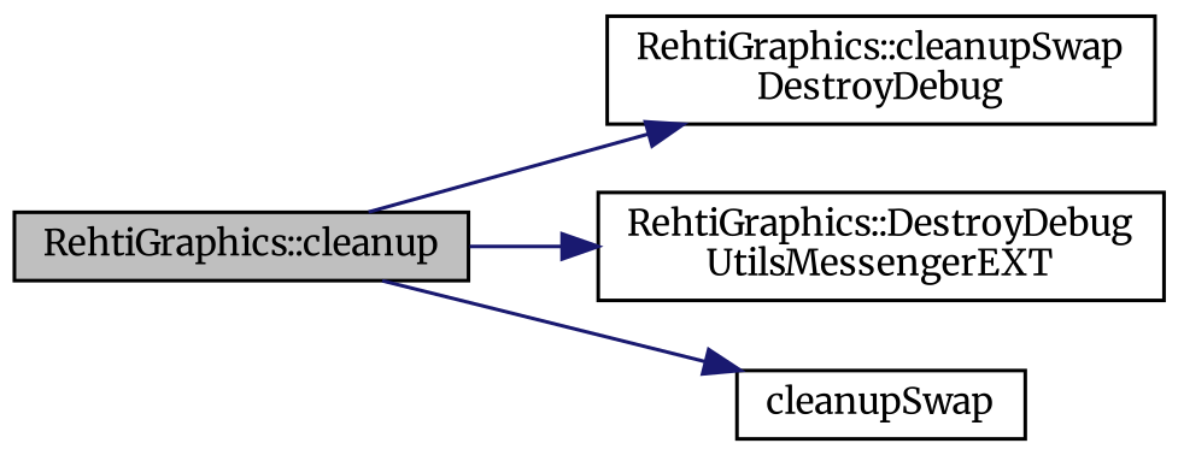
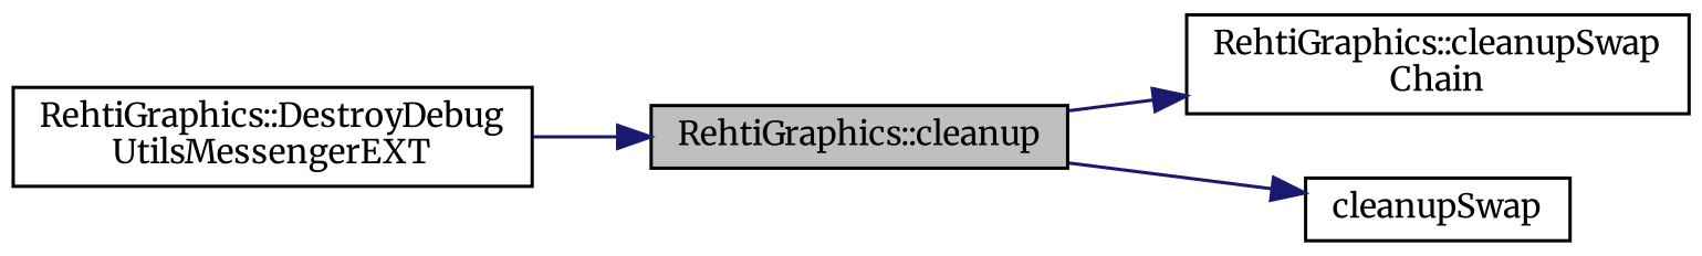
  digraph {
    fontname=Merriweather
    rankdir=LR
    node [color=black fillcolor=white fontname=Merriweather fontsize=10 shape=record style=filled]
    edge [color=midnightblue fontname=Merriweather fontsize=10 labelfontname=Helvetica labelfontsize=10 style=solid]
    n1 [fillcolor=grey75 fontcolor=black height=0.2 label="RehtiGraphics::cleanup" width=0.4]
-   n2 [height=0.2 label="RehtiGraphics::cleanupSwap\lDestroyDebug" width=0.4]
+   n2 [height=0.2 label="RehtiGraphics::cleanupSwap\lChain" width=0.4]
    n3 [height=0.2 label="RehtiGraphics::DestroyDebug\lUtilsMessengerEXT" width=0.4]
    n4 [height=0.2 label=cleanupSwap width=0.4]
    n1 -> n2
-   n1 -> n3
+   n3 -> n1
    n1 -> n4
  }
